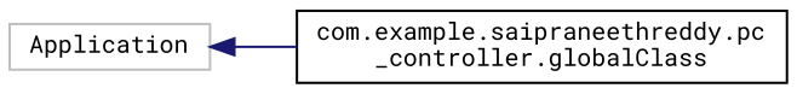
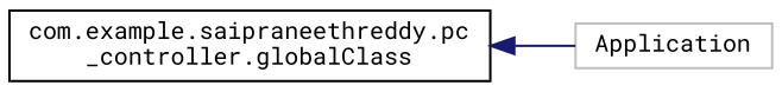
  digraph {
    rankdir=LR
    fontname="Roboto Mono"
    node [fillcolor=white fontname="Roboto Mono" fontsize=10 shape=record style=filled]
    n1 [color=grey75 height=0.2 label=Application width=0.4]
    n2 [color=black height=0.2 label="com.example.saipraneethreddy.pc\l_controller.globalClass" width=0.4]
-   n1 -> n2 [color=midnightblue dir=back fontname="Roboto Mono" fontsize=10 labelfontname=Helvetica labelfontsize=10 style=solid]
+   n2 -> n1 [color=midnightblue dir=back fontname="Roboto Mono" fontsize=10 labelfontname=Helvetica labelfontsize=10 style=solid]
  }
